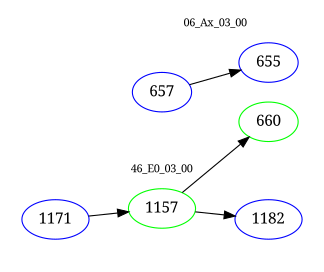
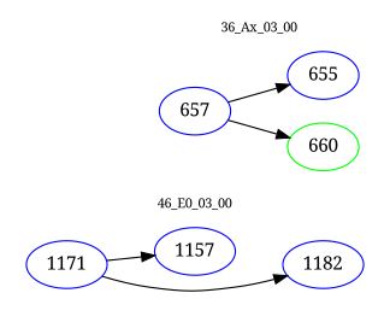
  digraph {
    fontname="Noto Serif"
    rankdir=LR
    node [color=blue fontname="Noto Serif"]
    edge [color=black fontname="Noto Serif"]
    n1 [label=657]
    n2 [label=655]
    n3 [color=green label=660]
    n4 [label=1171]
-   n5 [color=green label=1157]
+   n5 [label=1157]
    n6 [label=1182]
    subgraph cluster_1 {
      color=white
      fontsize=10
-     label="06_Ax_03_00"
+     label="36_Ax_03_00"
      n1
      n2
      n3
    }
    subgraph cluster_2 {
      color=white
      fontsize=10
      label="46_E0_03_00"
      n4
      n5
      n6
    }
    n1 -> n2
-   n5 -> n3
+   n1 -> n3
    n4 -> n5
-   n5 -> n6
+   n4 -> n6
  }
